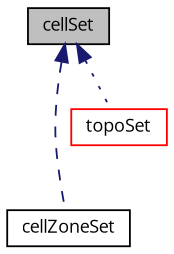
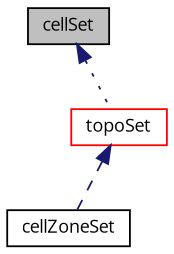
  digraph {
    fontname="Open Sans"
    node [color=black fontname="Open Sans" fontsize=10 shape=record]
    edge [color=midnightblue dir=back fontname="Open Sans" fontsize=10 labelfontname=FreeSans labelfontsize=10]
    n1 [fillcolor=grey75 fontcolor=black height=0.2 label=cellSet style=filled width=0.4]
    n2 [height=0.2 label=cellZoneSet width=0.4]
    n3 [color=red height=0.2 label=topoSet width=0.4]
-   n1 -> n2 [style=dashed]
+   n3 -> n2 [style=dashed]
    n1 -> n3 [style=dotted]
  }
